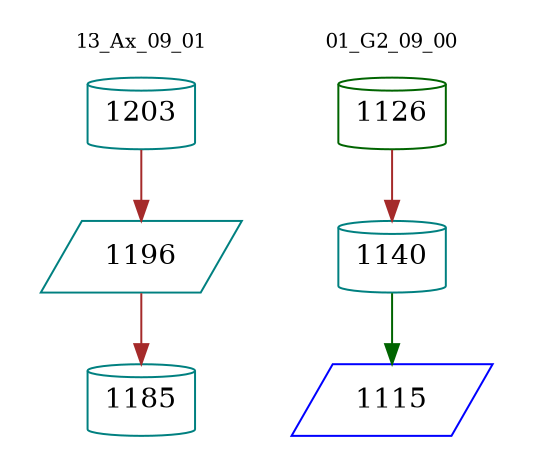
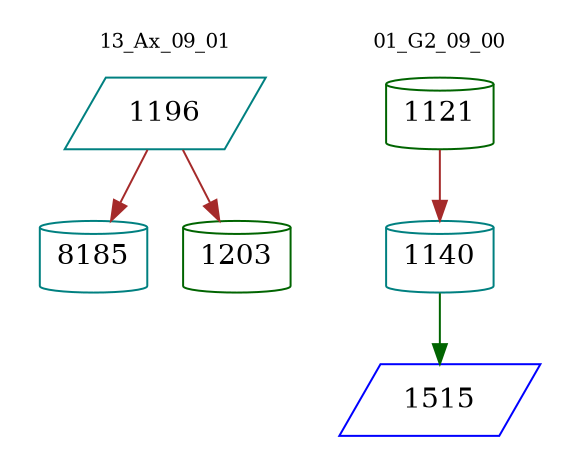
  digraph {
    node [color=teal shape=cylinder]
    edge [color=brown]
    n1 [label=1196 shape=parallelogram]
-   n2 [label=1185]
-   n3 [label=1203]
-   n4 [color=darkgreen label=1126]
-   n5 [color=blue label=1115 shape=parallelogram]
+   n2 [label=8185]
+   n3 [color=darkgreen label=1203]
+   n4 [color=darkgreen label=1121]
+   n5 [color=blue label=1515 shape=parallelogram]
    n6 [label=1140]
    subgraph cluster_1 {
      color=white
      fontsize=10
      label="13_Ax_09_01"
      n1
      n2
      n3
    }
    subgraph cluster_2 {
      color=white
      fontsize=10
      label="01_G2_09_00"
      n4
      n5
      n6
    }
    n1 -> n2
-   n3 -> n1
+   n1 -> n3
    n4 -> n6
    n6 -> n5 [color=darkgreen]
  }
